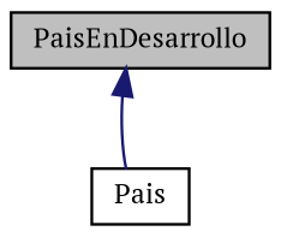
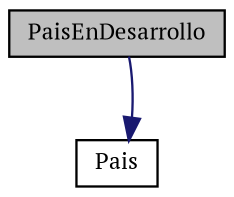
  digraph {
    fontname="PT Serif"
    node [color=black fontname="PT Serif" fontsize=10 shape=record style=filled]
    n1 [fillcolor=grey75 fontcolor=black height=0.2 label=PaisEnDesarrollo width=0.4]
    n2 [fillcolor=white height=0.2 label=Pais width=0.4]
-   n1 -> n2 [color=midnightblue dir=back fontname="PT Serif" fontsize=10 labelfontname=Helvetica labelfontsize=10 style=solid]
+   n2 -> n1 [color=midnightblue dir=back fontname="PT Serif" fontsize=10 labelfontname=Helvetica labelfontsize=10 style=solid]
  }
